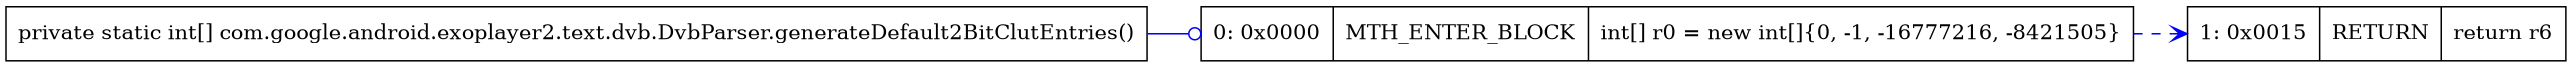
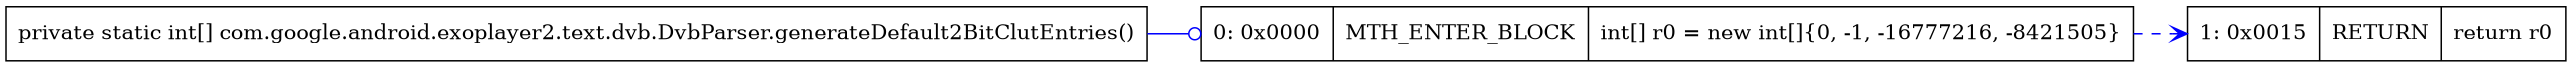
  digraph {
    rankdir=LR
    node [shape=record]
    edge [color=blue]
    n1 [label="{0\:\ 0x0000|MTH_ENTER_BLOCK\l|int[] r0 = new int[]\{0, \-1, \-16777216, \-8421505\}\l}"]
-   n2 [label="{1\:\ 0x0015|RETURN\l|return r6\l}"]
+   n2 [label="{1\:\ 0x0015|RETURN\l|return r0\l}"]
    n3 [label="{private static int[] com.google.android.exoplayer2.text.dvb.DvbParser.generateDefault2BitClutEntries() }"]
    n1 -> n2 [style=dashed arrowhead=vee]
    n3 -> n1 [style=solid arrowhead=odot]
  }
